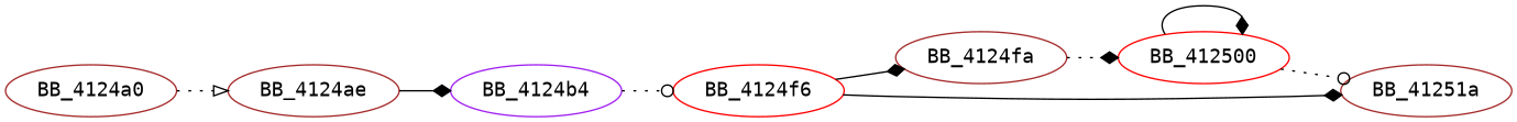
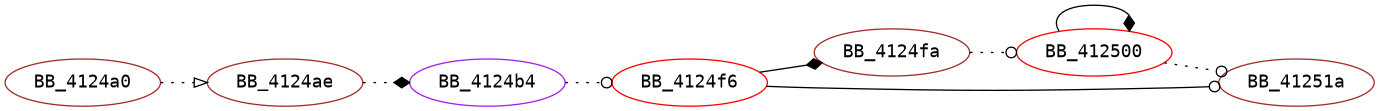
  digraph {
    fontname="DejaVu Sans Mono"
    rankdir=LR
    node [color=brown fontname="DejaVu Sans Mono"]
    edge [arrowhead=diamond fontname="DejaVu Sans Mono" style=dotted]
    BB_4124a0
    BB_4124ae
    BB_4124b4 [color=purple]
    BB_4124f6 [color=red]
    BB_4124fa
    BB_41251a
    BB_412500 [color=red]
    BB_4124a0 -> BB_4124ae [arrowhead=onormal]
-   BB_4124ae -> BB_4124b4 [style=solid]
+   BB_4124ae -> BB_4124b4
    BB_4124b4 -> BB_4124f6 [arrowhead=odot]
    BB_4124f6 -> BB_4124fa [style=solid]
-   BB_4124f6 -> BB_41251a [style=solid]
-   BB_4124fa -> BB_412500
+   BB_4124f6 -> BB_41251a [arrowhead=odot style=solid]
+   BB_4124fa -> BB_412500 [arrowhead=odot]
    BB_412500 -> BB_41251a [arrowhead=odot]
    BB_412500 -> BB_412500 [style=solid]
  }
